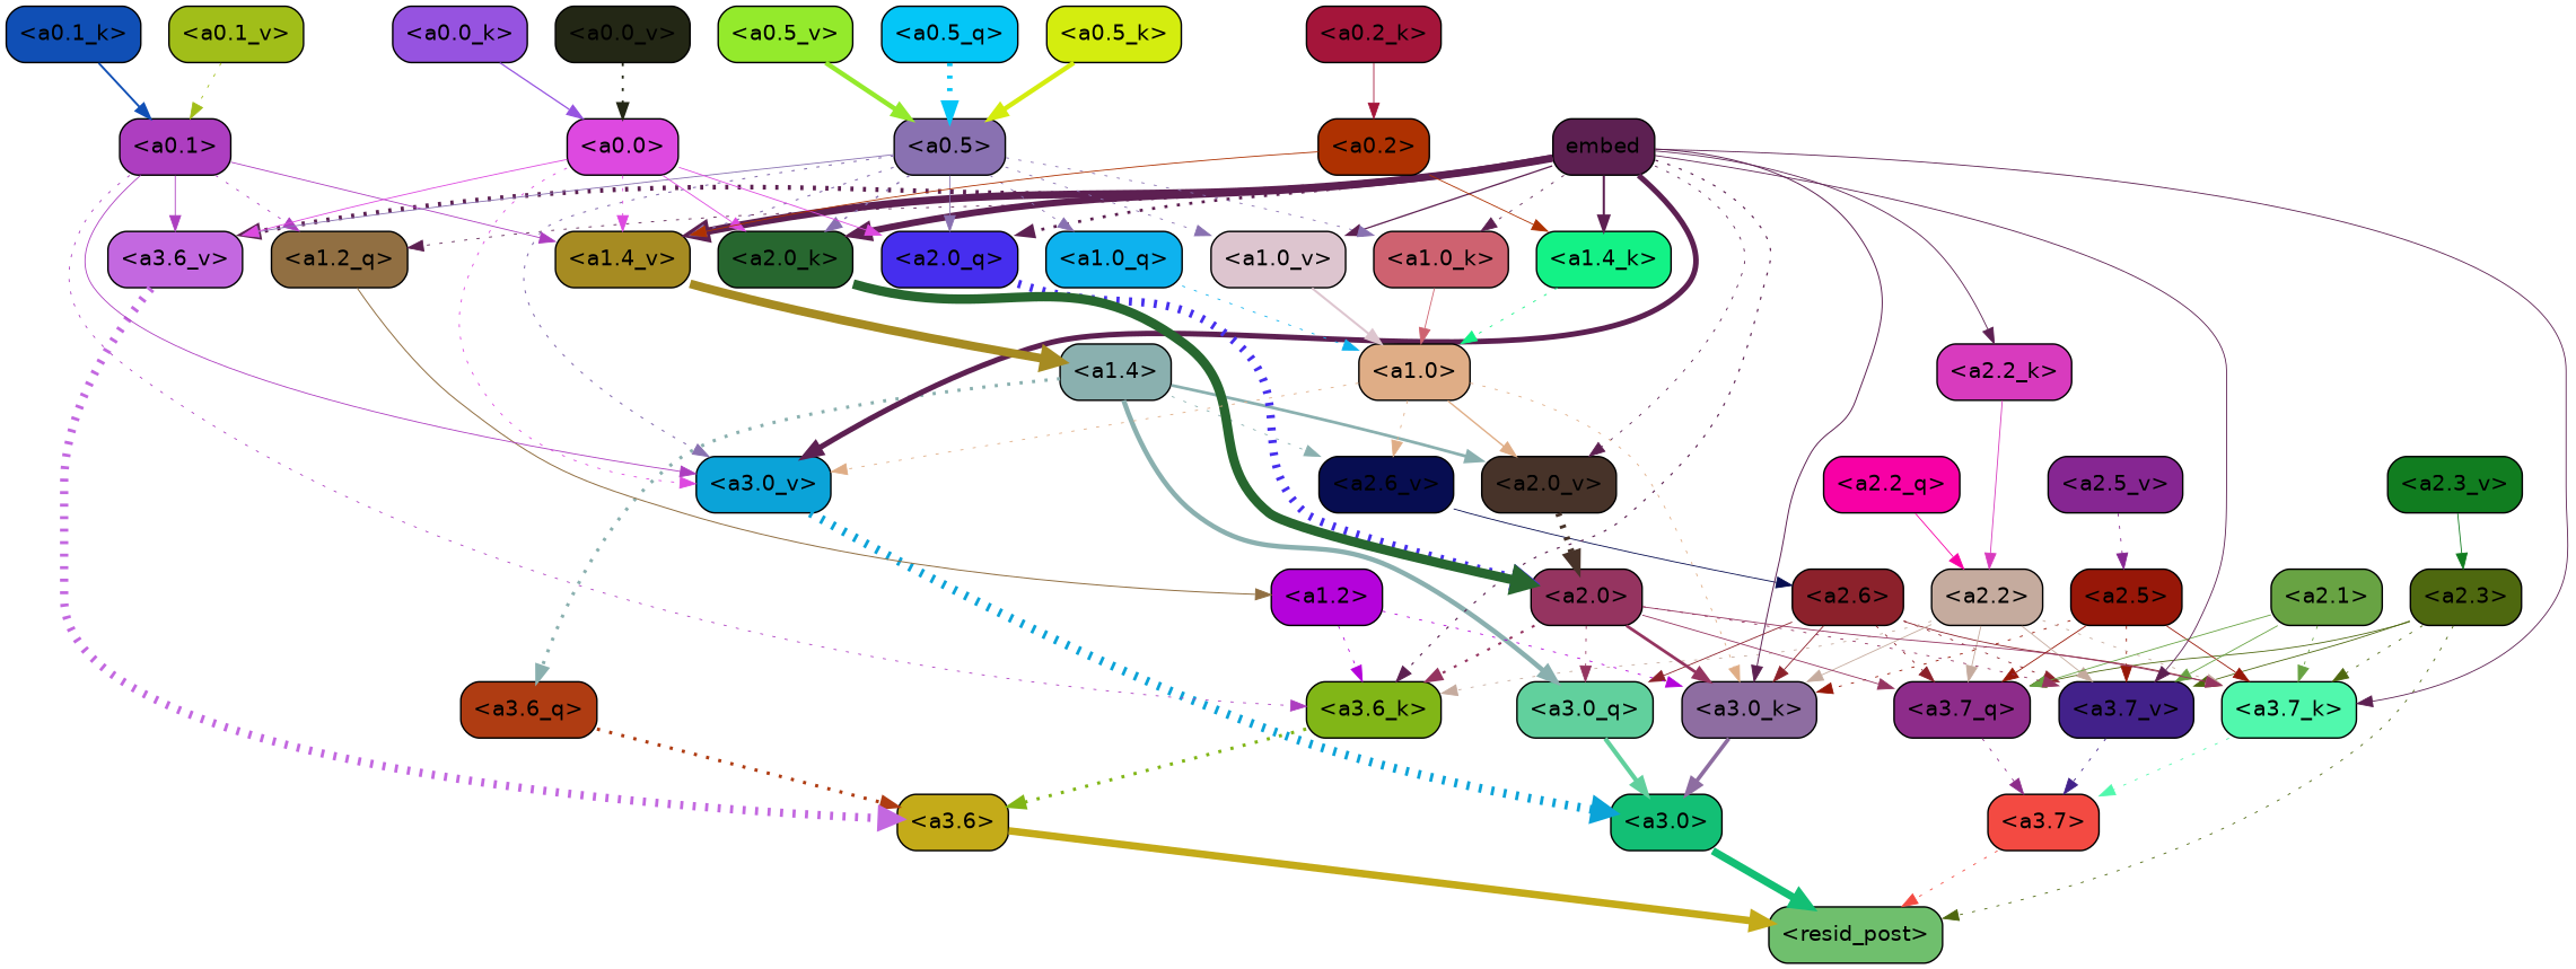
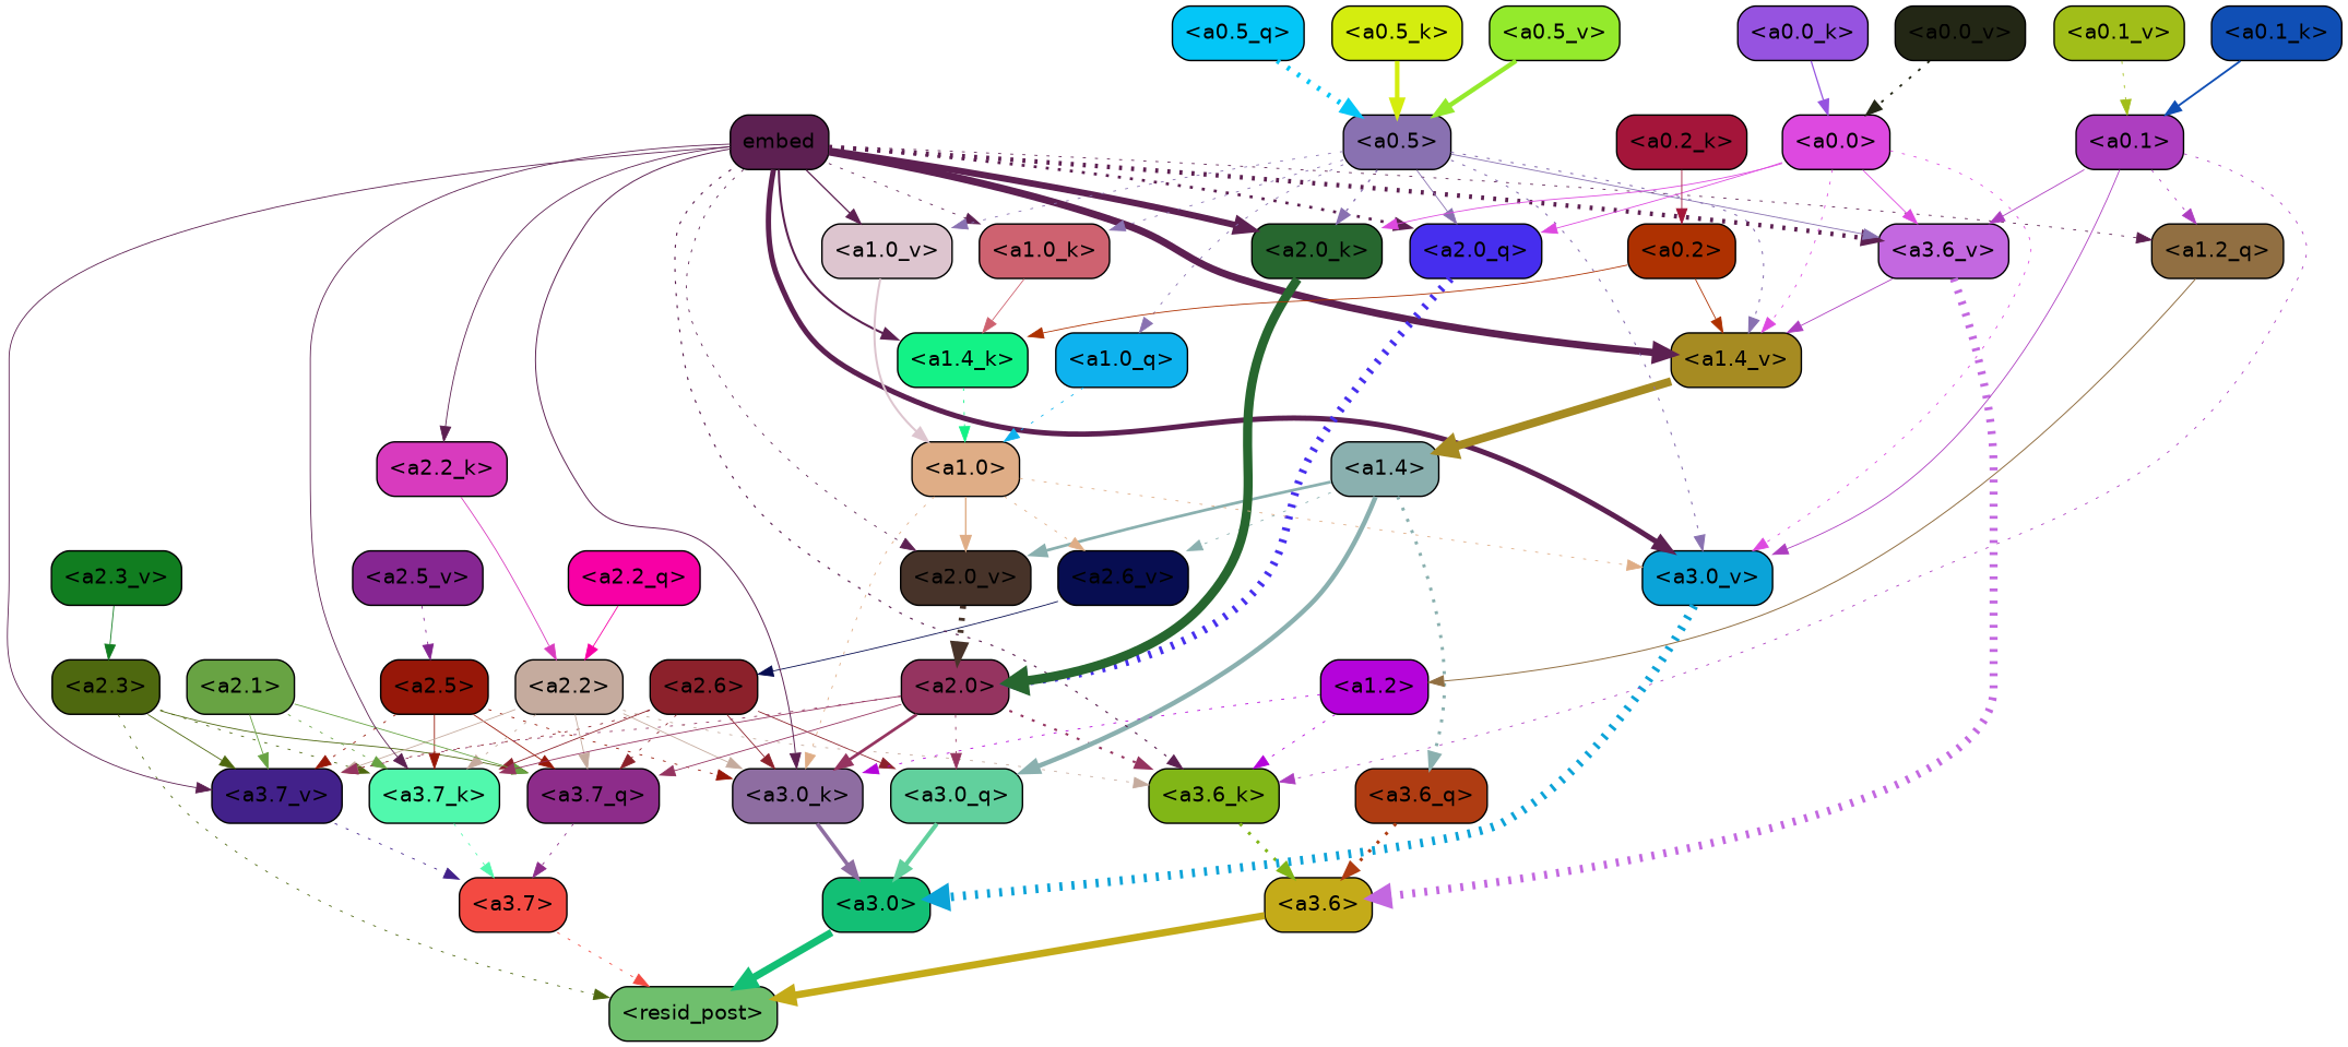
  strict digraph {
    splines=true
    node [color=black fontname=Helvetica shape=box style="filled, rounded"]
    edge [color="#5d2052" penwidth=0.6 style=bold]
    "<a3.7>" [fillcolor="#f34a42"]
    "<resid_post>" [fillcolor="#6fbf6d"]
    "<a3.6>" [fillcolor="#c4ab19"]
    "<a3.0>" [fillcolor="#13bf75"]
    "<a2.3>" [fillcolor="#4e680f"]
    "<a3.7_q>" [fillcolor="#8d2c8a"]
    "<a3.7_k>" [fillcolor="#51f8ad"]
    "<a3.7_v>" [fillcolor="#42218a"]
    "<a3.6_q>" [fillcolor="#af3c12"]
    "<a3.0_q>" [fillcolor="#61d09d"]
    "<a3.6_k>" [fillcolor="#81b617"]
    "<a3.0_k>" [fillcolor="#8e6da1"]
    "<a3.6_v>" [fillcolor="#c368e0"]
    "<a3.0_v>" [fillcolor="#0ba3d8"]
    "<a2.6>" [fillcolor="#8c212b"]
    "<a2.5>" [fillcolor="#971708"]
    "<a2.2>" [fillcolor="#c5ab9e"]
    "<a2.1>" [fillcolor="#68a343"]
    "<a2.0>" [fillcolor="#953460"]
    "<a1.4>" [fillcolor="#8ab0af"]
    "<a2.6_v>" [fillcolor="#070d51"]
    "<a2.0_v>" [fillcolor="#473329"]
    embed [fillcolor="#5d2052"]
    "<a2.0_q>" [fillcolor="#462eee"]
    "<a2.2_k>" [fillcolor="#d83bbe"]
    "<a2.0_k>" [fillcolor="#27672f"]
    "<a1.2_q>" [fillcolor="#916f42"]
    "<a1.4_k>" [fillcolor="#13f286"]
    "<a1.0_k>" [fillcolor="#ce6270"]
    "<a1.4_v>" [fillcolor="#a68b22"]
    "<a1.0_v>" [fillcolor="#ddc5cf"]
    "<a1.2>" [fillcolor="#b403da"]
    "<a1.0>" [fillcolor="#dfad86"]
    "<a0.1>" [fillcolor="#ad3ec0"]
    "<a0.5>" [fillcolor="#8971b1"]
    "<a1.0_q>" [fillcolor="#0eb2ee"]
    "<a0.0>" [fillcolor="#dd49e0"]
    "<a2.2_q>" [fillcolor="#f700a5"]
    "<a2.5_v>" [fillcolor="#862692"]
    "<a2.3_v>" [fillcolor="#117d20"]
    "<a0.2>" [fillcolor="#ae3101"]
    "<a0.5_q>" [fillcolor="#04c6f7"]
    "<a0.5_k>" [fillcolor="#d4ed0f"]
    "<a0.2_k>" [fillcolor="#a4153a"]
    "<a0.1_k>" [fillcolor="#104fb5"]
    "<a0.0_k>" [fillcolor="#9653e0"]
    "<a0.5_v>" [fillcolor="#94ea2c"]
    "<a0.1_v>" [fillcolor="#a1be19"]
    "<a0.0_v>" [fillcolor="#232715"]
    "<a3.7>" -> "<resid_post>" [color="#f34a42" style=dotted]
    "<a3.6>" -> "<resid_post>" [color="#c4ab19" penwidth=4.7534414529800415]
    "<a3.0>" -> "<resid_post>" [color="#13bf75" penwidth=4.898576855659485]
    "<a2.3>" -> "<resid_post>" [color="#4e680f" style=dotted]
    "<a2.3>" -> "<a3.7_q>" [color="#4e680f"]
    "<a2.3>" -> "<a3.7_k>" [color="#4e680f" style=dotted]
    "<a2.3>" -> "<a3.7_v>" [color="#4e680f"]
    "<a3.7_q>" -> "<a3.7>" [color="#8d2c8a" style=dotted]
    "<a3.7_k>" -> "<a3.7>" [color="#51f8ad" style=dotted]
    "<a3.7_v>" -> "<a3.7>" [color="#42218a" style=dotted]
    "<a3.6_q>" -> "<a3.6>" [color="#af3c12" penwidth=2.160832464694977 style=dotted]
    "<a3.0_q>" -> "<a3.0>" [color="#61d09d" penwidth=2.870753765106201]
    "<a3.6_k>" -> "<a3.6>" [color="#81b617" penwidth=2.13908451795578 style=dotted]
    "<a3.0_k>" -> "<a3.0>" [color="#8e6da1" penwidth=2.520303964614868]
    "<a3.6_v>" -> "<a3.6>" [color="#c368e0" penwidth=5.297133803367615 style=dotted]
    "<a3.0_v>" -> "<a3.0>" [color="#0ba3d8" penwidth=5.680712580680847 style=dotted]
    "<a2.6>" -> "<a3.7_q>" [color="#8c212b" style=dotted]
    "<a2.6>" -> "<a3.7_k>" [color="#8c212b"]
    "<a2.6>" -> "<a3.7_v>" [color="#8c212b" style=dotted]
    "<a2.6>" -> "<a3.0_q>" [color="#8c212b"]
    "<a2.6>" -> "<a3.0_k>" [color="#8c212b"]
    "<a2.5>" -> "<a3.7_q>" [color="#971708"]
    "<a2.5>" -> "<a3.7_k>" [color="#971708"]
    "<a2.5>" -> "<a3.7_v>" [color="#971708" style=dotted]
    "<a2.5>" -> "<a3.0_k>" [color="#971708" style=dotted]
    "<a2.2>" -> "<a3.7_q>" [color="#c5ab9e"]
    "<a2.2>" -> "<a3.7_k>" [color="#c5ab9e" style=dotted]
    "<a2.2>" -> "<a3.7_v>" [color="#c5ab9e"]
    "<a2.2>" -> "<a3.6_k>" [color="#c5ab9e" style=dotted]
    "<a2.2>" -> "<a3.0_k>" [color="#c5ab9e"]
    "<a2.1>" -> "<a3.7_q>" [color="#68a343"]
    "<a2.1>" -> "<a3.7_k>" [color="#68a343" style=dotted]
    "<a2.1>" -> "<a3.7_v>" [color="#68a343"]
    "<a2.0>" -> "<a3.7_q>" [color="#953460"]
    "<a2.0>" -> "<a3.7_k>" [color="#953460"]
    "<a2.0>" -> "<a3.7_v>" [color="#953460" style=dotted]
    "<a2.0>" -> "<a3.0_q>" [color="#953460" style=dotted]
    "<a2.0>" -> "<a3.6_k>" [color="#953460" penwidth=1.4807794839143753 style=dotted]
    "<a2.0>" -> "<a3.0_k>" [color="#953460" penwidth=1.9436544477939606]
    "<a1.4>" -> "<a3.6_q>" [color="#8ab0af" penwidth=2.1635248363018036 style=dotted]
    "<a1.4>" -> "<a3.0_q>" [color="#8ab0af" penwidth=3.1362746953964233]
    "<a1.4>" -> "<a2.6_v>" [color="#8ab0af" style=dotted]
    "<a1.4>" -> "<a2.0_v>" [color="#8ab0af" penwidth=1.9271827340126038]
    "<a2.6_v>" -> "<a2.6>" [color="#070d51"]
    "<a2.0_v>" -> "<a2.0>" [color="#473329" penwidth=4.041402816772461 style=dotted]
    embed -> "<a3.7_k>"
    embed -> "<a3.7_v>"
    embed -> "<a3.6_k>" [penwidth=0.8202246725559235 style=dotted]
    embed -> "<a3.0_k>" [penwidth=0.6771316379308701]
    embed -> "<a3.6_v>" [penwidth=3.067279100418091 style=dotted]
    embed -> "<a3.0_v>" [penwidth=3.5202720761299133]
    embed -> "<a2.0_v>" [style=dotted]
    embed -> "<a2.0_q>" [penwidth=1.9194039106369019 style=dotted]
    embed -> "<a2.2_k>"
    embed -> "<a2.0_k>" [penwidth=4.28515887260437]
    embed -> "<a1.2_q>" [style=dotted]
    embed -> "<a1.4_k>" [penwidth=1.441945195198059]
    embed -> "<a1.0_k>" [style=dotted]
    embed -> "<a1.4_v>" [penwidth=4.830149412155151]
    embed -> "<a1.0_v>" [penwidth=0.8981428295373917]
    "<a2.0_q>" -> "<a2.0>" [color="#462eee" penwidth=5.313405752182007 style=dotted]
    "<a2.2_k>" -> "<a2.2>" [color="#d83bbe"]
    "<a2.0_k>" -> "<a2.0>" [color="#27672f" penwidth=6.029795527458191]
    "<a1.2_q>" -> "<a1.2>" [color="#916f42" penwidth=0.6924253702163696]
    "<a1.4_k>" -> "<a1.0>" [color="#13f286" style=dotted]
-   "<a1.0_k>" -> "<a1.0>" [color="#ce6270"]
+   "<a1.0_k>" -> "<a1.4_k>" [color="#ce6270"]
    "<a1.4_v>" -> "<a1.4>" [color="#a68b22" penwidth=5.515027642250061]
    "<a1.0_v>" -> "<a1.0>" [color="#ddc5cf" penwidth=1.4252789914608002 style=""]
    "<a1.2>" -> "<a3.6_k>" [color="#b403da" style=dotted]
    "<a1.2>" -> "<a3.0_k>" [color="#b403da" style=dotted]
    "<a1.0>" -> "<a3.0_k>" [color="#dfad86" style=dotted]
    "<a1.0>" -> "<a3.0_v>" [color="#dfad86" style=dotted]
    "<a1.0>" -> "<a2.6_v>" [color="#dfad86" style=dotted]
    "<a1.0>" -> "<a2.0_v>" [color="#dfad86" penwidth=0.9754131138324738]
    "<a0.1>" -> "<a3.6_k>" [color="#ad3ec0" style=dotted]
    "<a0.1>" -> "<a3.6_v>" [color="#ad3ec0"]
    "<a0.1>" -> "<a3.0_v>" [color="#ad3ec0"]
    "<a0.1>" -> "<a1.2_q>" [color="#ad3ec0" style=dotted]
-   "<a0.1>" -> "<a1.4_v>" [color="#ad3ec0"]
+   "<a3.6_v>" -> "<a1.4_v>" [color="#ad3ec0"]
    "<a0.5>" -> "<a3.6_v>" [color="#8971b1"]
    "<a0.5>" -> "<a3.0_v>" [color="#8971b1" penwidth=0.764040544629097 style=dotted]
    "<a0.5>" -> "<a2.0_q>" [color="#8971b1"]
    "<a0.5>" -> "<a2.0_k>" [color="#8971b1" penwidth=0.9763890504837036 style=dotted]
    "<a0.5>" -> "<a1.0_k>" [color="#8971b1" style=dotted]
    "<a0.5>" -> "<a1.4_v>" [color="#8971b1" penwidth=0.7723740935325623 style=dotted]
    "<a0.5>" -> "<a1.0_v>" [color="#8971b1" style=dotted]
    "<a0.5>" -> "<a1.0_q>" [color="#8971b1" style=dotted]
    "<a1.0_q>" -> "<a1.0>" [color="#0eb2ee" style=dotted]
    "<a0.0>" -> "<a3.6_v>" [color="#dd49e0"]
    "<a0.0>" -> "<a3.0_v>" [color="#dd49e0" style=dotted]
    "<a0.0>" -> "<a2.0_q>" [color="#dd49e0"]
    "<a0.0>" -> "<a2.0_k>" [color="#dd49e0"]
    "<a0.0>" -> "<a1.4_v>" [color="#dd49e0" style=dotted]
    "<a2.2_q>" -> "<a2.2>" [color="#f700a5"]
    "<a2.5_v>" -> "<a2.5>" [color="#862692" style=dotted]
    "<a2.3_v>" -> "<a2.3>" [color="#117d20"]
    "<a0.2>" -> "<a1.4_k>" [color="#ae3101"]
    "<a0.2>" -> "<a1.4_v>" [color="#ae3101"]
    "<a0.5_q>" -> "<a0.5>" [color="#04c6f7" penwidth=3.470327615737915 style=dotted]
    "<a0.5_k>" -> "<a0.5>" [color="#d4ed0f" penwidth=3.017053723335266 style=""]
    "<a0.2_k>" -> "<a0.2>" [color="#a4153a"]
    "<a0.1_k>" -> "<a0.1>" [color="#104fb5" penwidth=1.3217589855194092]
    "<a0.0_k>" -> "<a0.0>" [color="#9653e0" penwidth=0.8782260417938232]
    "<a0.5_v>" -> "<a0.5>" [color="#94ea2c" penwidth=3.088594377040863]
    "<a0.1_v>" -> "<a0.1>" [color="#a1be19" style=dotted]
    "<a0.0_v>" -> "<a0.0>" [color="#232715" penwidth=1.2872320413589478 style=dotted]
  }
